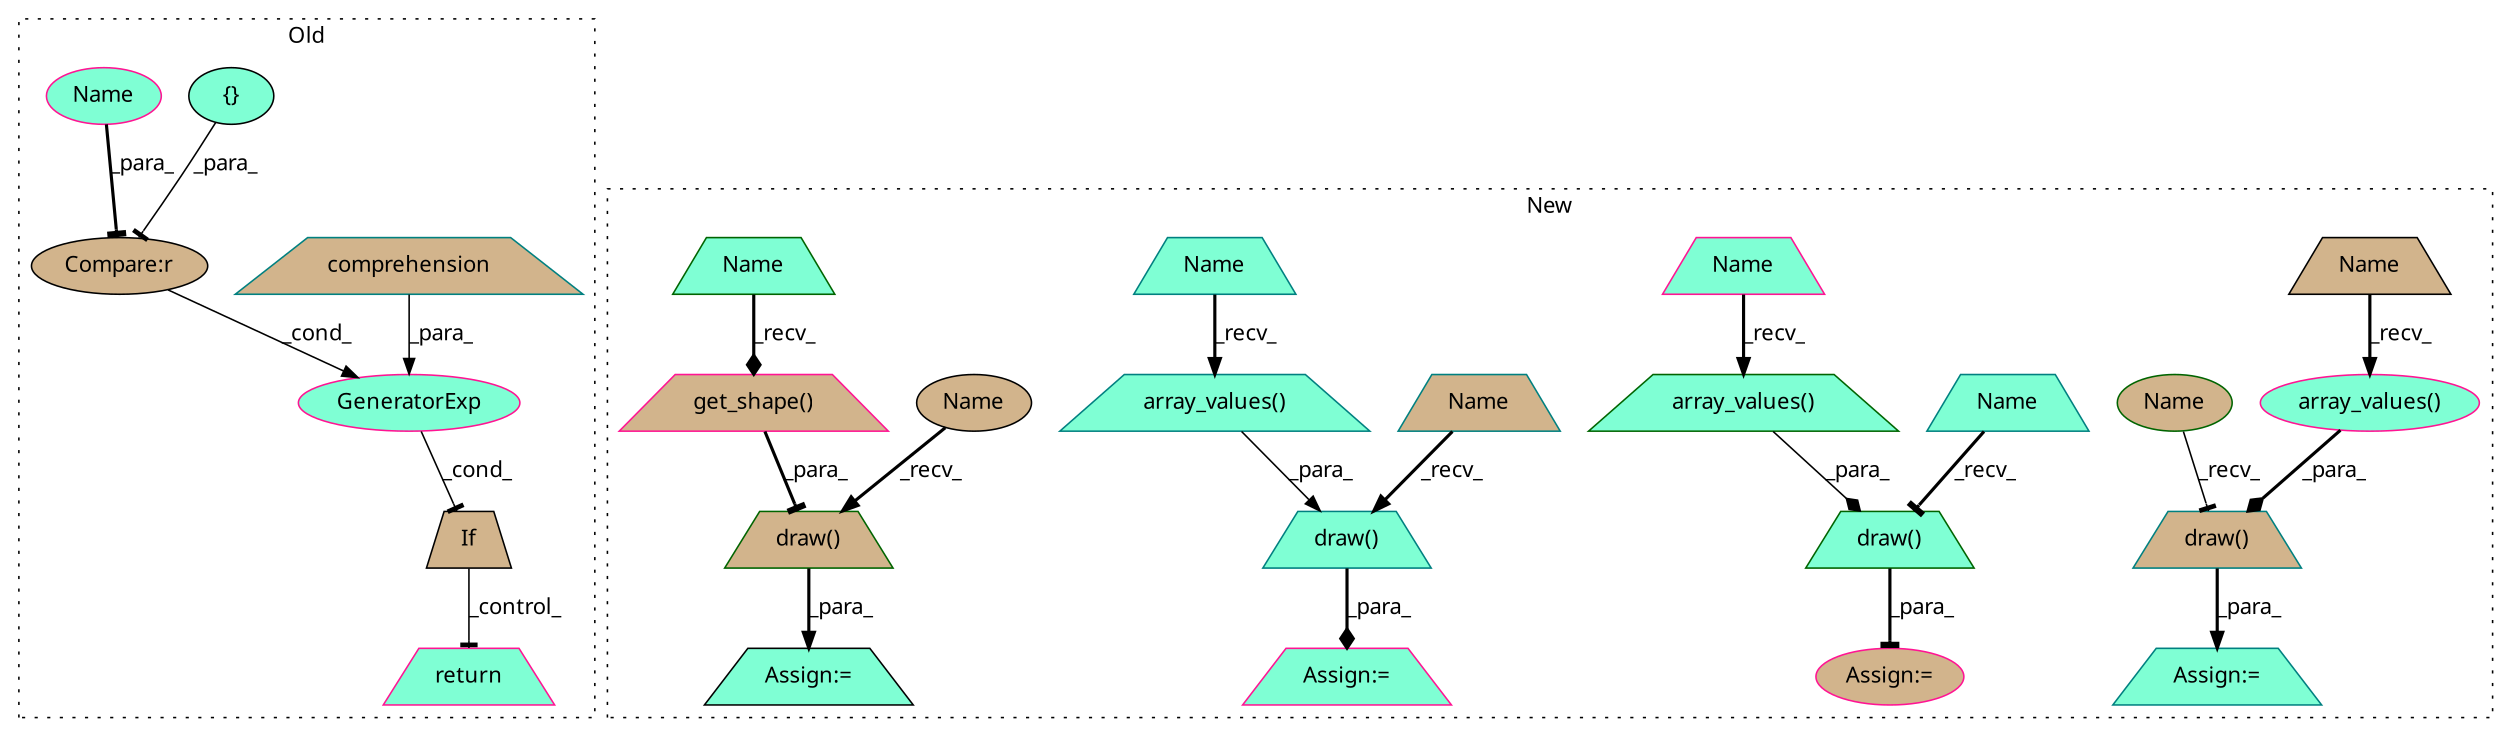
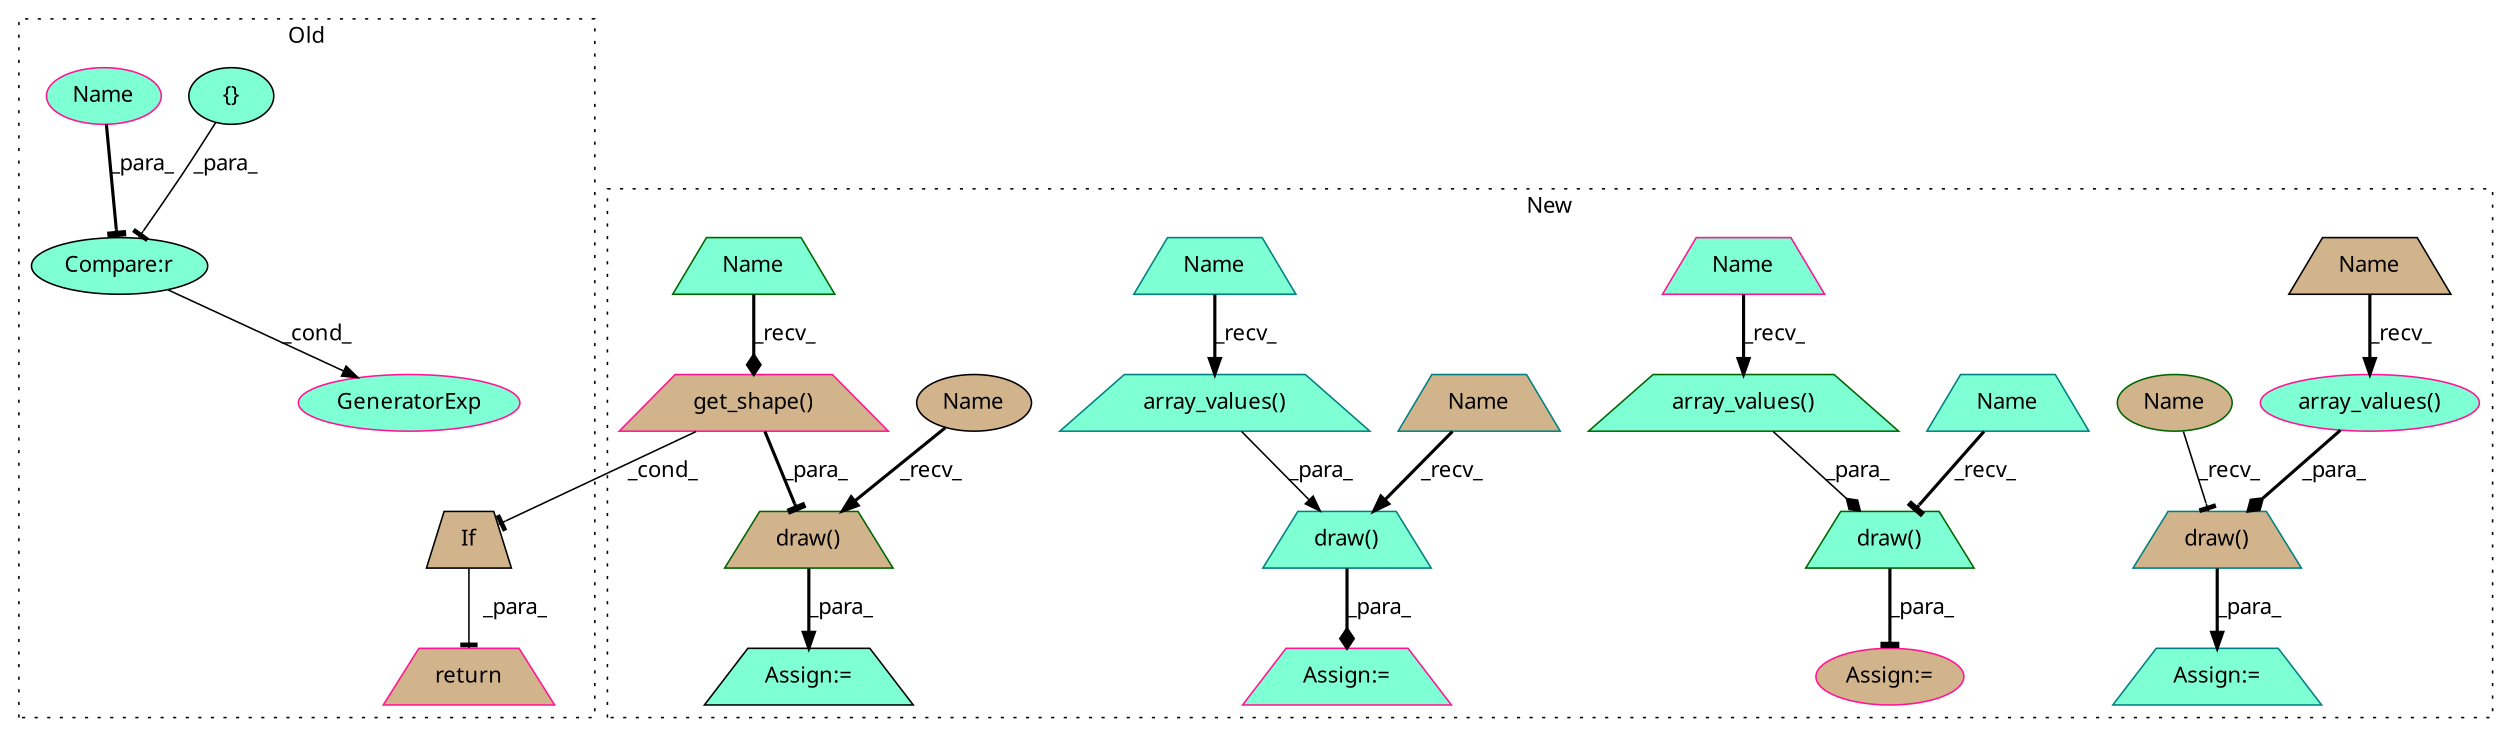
  digraph {
    fontname="Noto Sans"
    node [a=87 color=teal fillcolor=aquamarine fontname="Noto Sans" l=3 s=712 shape=trapezium style=filled]
    edge [arrowhead=normal fontname="Noto Sans" style=bold]
    n1 [a=59 color=black l="2,1" label="{}" s="717,717" shape=ellipse]
-   n2 [a=40 color=black fillcolor=tan l=7 label="Compare:r" shape=ellipse]
-   n3 [a=45 fillcolor=tan label=comprehension s=720]
+   n2 [a=40 color=black l=7 label="Compare:r" shape=ellipse]
    n4 [a=55 color=deeppink l=20 label=GeneratorExp s=711 shape=ellipse]
    n5 [a=96 color=black fillcolor=tan label=If s=708]
-   n6 [a=93 color=deeppink l=6 label=return s=741]
+   n6 [a=93 color=deeppink fillcolor=tan l=6 label=return s=741]
    n7 [color=deeppink l=1 label=Name shape=ellipse]
    n8 [a=75 color=deeppink fillcolor=tan l=65 label="get_shape()" s=936]
    n9 [a=75 l=120 label="array_values()" s=1508]
    n10 [a=68 color=deeppink label="Assign:=" s=1486]
    n11 [a=75 color=darkgreen l=196 label="array_values()" s=1206]
    n12 [a=75 color=darkgreen fillcolor=tan l="10,1" label="draw()" s="926,1001"]
    n13 [a=75 l="19,6" label="draw()" s="1489,1628"]
    n14 [a=75 color=deeppink l=136 label="array_values()" s=1033 shape=ellipse]
    n15 [a=75 fillcolor=tan l="19,6" label="draw()" s="1014,1169"]
    n16 [a=68 color=black label="Assign:=" s=923]
    n17 [a=75 color=darkgreen l="19,6" label="draw()" s="1187,1402"]
    n18 [a=68 label="Assign:=" s=1011]
    n19 [a=68 color=deeppink fillcolor=tan label="Assign:=" s=1184 shape=ellipse]
    n20 [color=black fillcolor=tan l=7 label=Name s=1033]
    n21 [l=7 label=Name s=1508]
    n22 [color=deeppink l=7 label=Name s=1206]
    n23 [color=darkgreen l=7 label=Name s=936]
    n24 [l=4 label=Name s=1187]
    n25 [color=darkgreen fillcolor=tan l=4 label=Name s=1014 shape=ellipse]
    n26 [color=black fillcolor=tan l=4 label=Name s=926 shape=ellipse]
    n27 [fillcolor=tan l=4 label=Name s=1489]
    subgraph cluster_1 {
      label=Old
      style=dotted
      n1
      n2
-     n3
      n4
      n5
      n6
      n7
    }
    subgraph cluster_2 {
      label=New
      style=dotted
      n8
      n9
      n10
      n11
      n12
      n13
      n14
      n15
      n16
      n17
      n18
      n19
      n20
      n21
      n22
      n23
      n24
      n25
      n26
      n27
    }
    n1 -> n2 [arrowhead=tee label=_para_ style=solid]
    n2 -> n4 [label=_cond_ style=solid]
-   n3 -> n4 [label=_para_ style=solid]
-   n4 -> n5 [arrowhead=tee label=_cond_ style=solid]
-   n5 -> n6 [arrowhead=tee label=_control_ style=solid]
+   n8 -> n5 [arrowhead=tee label=_cond_ style=solid]
+   n5 -> n6 [arrowhead=tee label=_para_ style=solid]
    n7 -> n2 [arrowhead=tee label=_para_]
    n8 -> n12 [arrowhead=tee label=_para_]
    n9 -> n13 [label=_para_ style=solid]
    n11 -> n17 [arrowhead=diamond label=_para_ style=solid]
    n12 -> n16 [label=_para_]
    n13 -> n10 [arrowhead=diamond label=_para_]
    n14 -> n15 [arrowhead=diamond label=_para_]
    n15 -> n18 [label=_para_]
    n17 -> n19 [arrowhead=tee label=_para_]
    n20 -> n14 [label=_recv_]
    n21 -> n9 [label=_recv_]
    n22 -> n11 [label=_recv_]
    n23 -> n8 [arrowhead=diamond label=_recv_]
    n24 -> n17 [arrowhead=tee label=_recv_]
    n25 -> n15 [arrowhead=tee label=_recv_ style=solid]
    n26 -> n12 [label=_recv_]
    n27 -> n13 [label=_recv_]
  }
